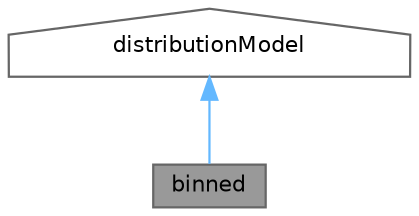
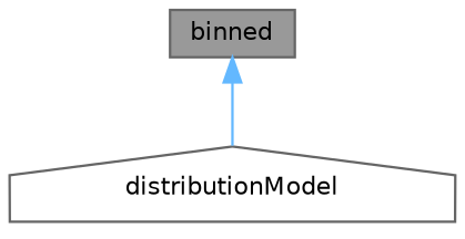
  digraph {
    node [color=gray40 fontname=Helvetica fontsize=10 style=filled]
    n1 [fillcolor=grey60 fontcolor=black height=0.2 label=binned shape=box width=0.4]
    n2 [fillcolor=white height=0.2 label=distributionModel shape=house width=0.4]
-   n2 -> n1 [color=steelblue1 dir=back fontname=Helvetica fontsize=10 labelfontname=Helvetica labelfontsize=10 style=solid]
+   n1 -> n2 [color=steelblue1 dir=back fontname=Helvetica fontsize=10 labelfontname=Helvetica labelfontsize=10 style=solid]
  }
